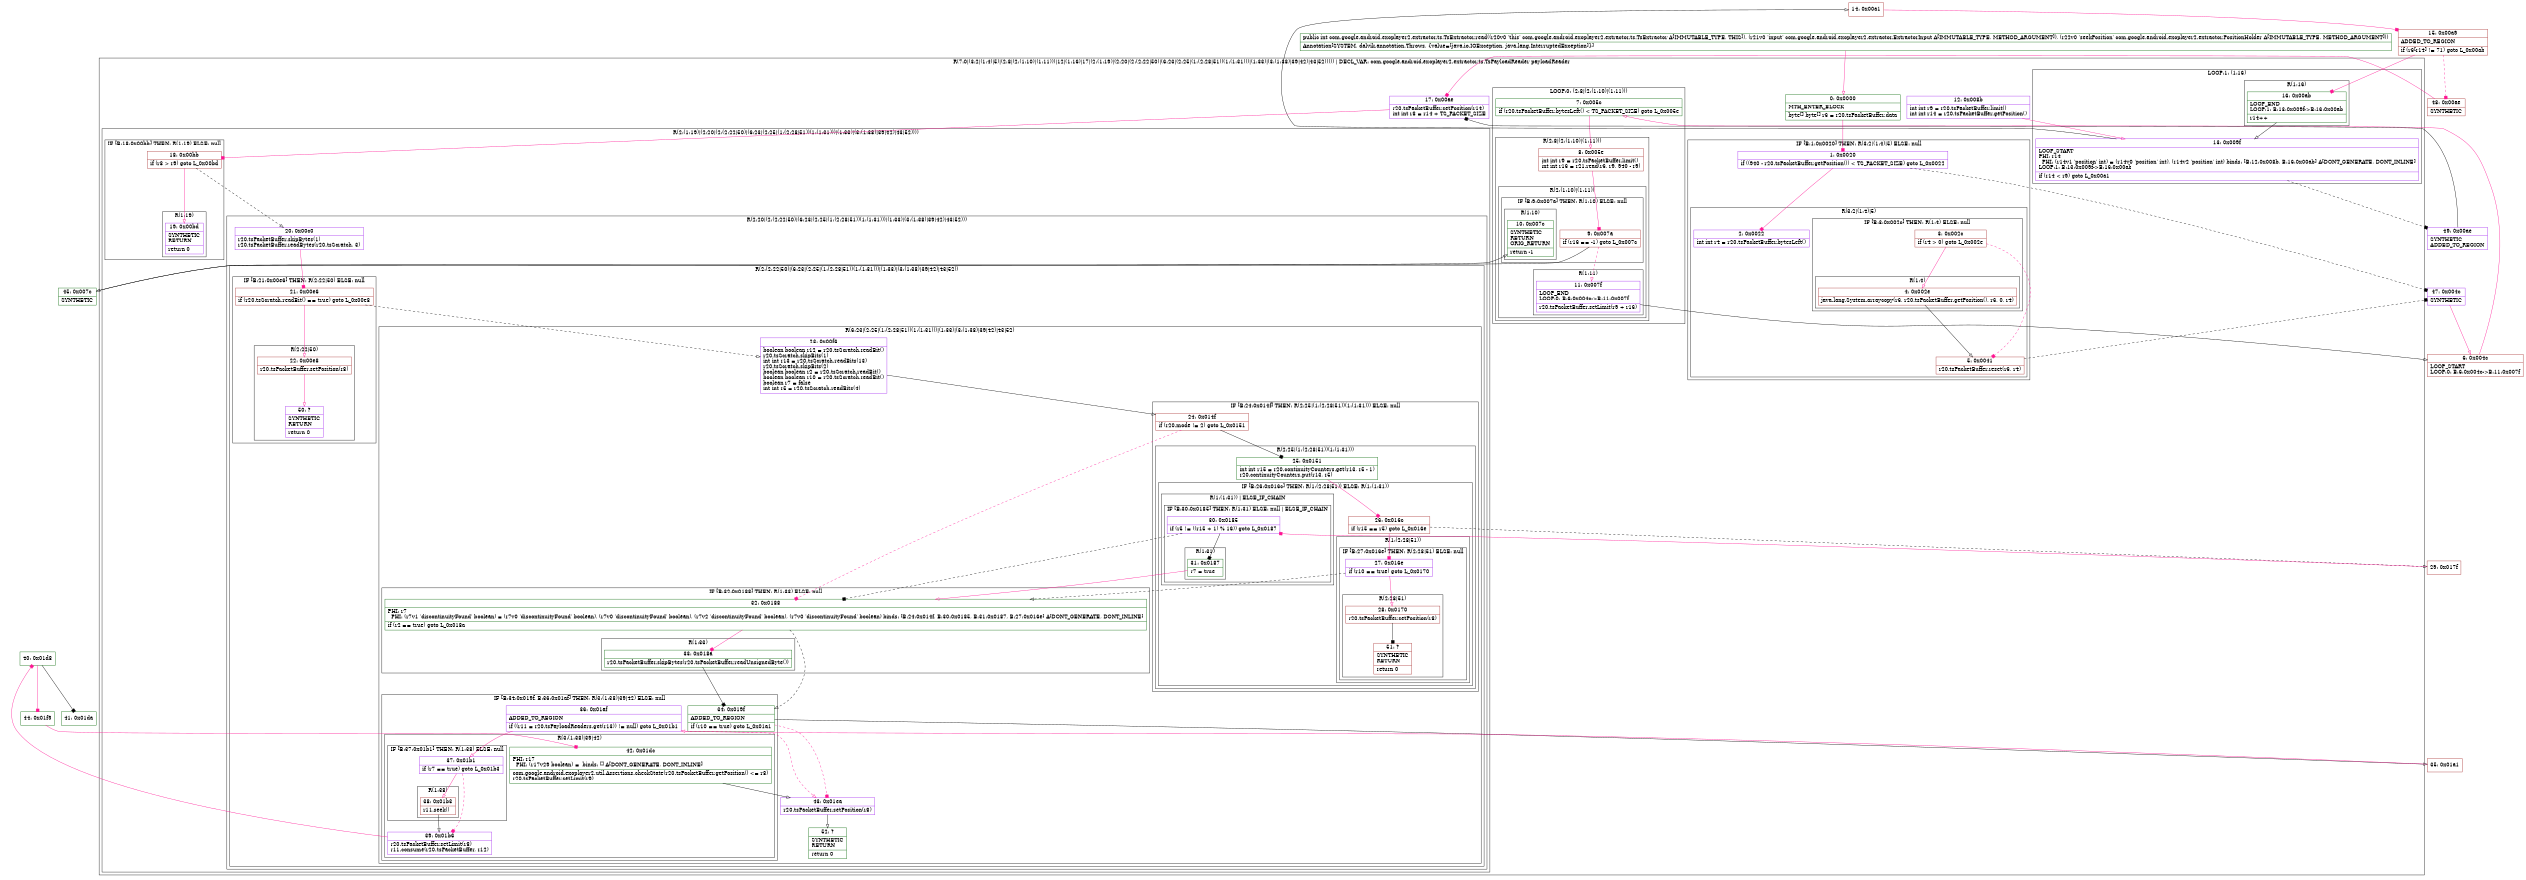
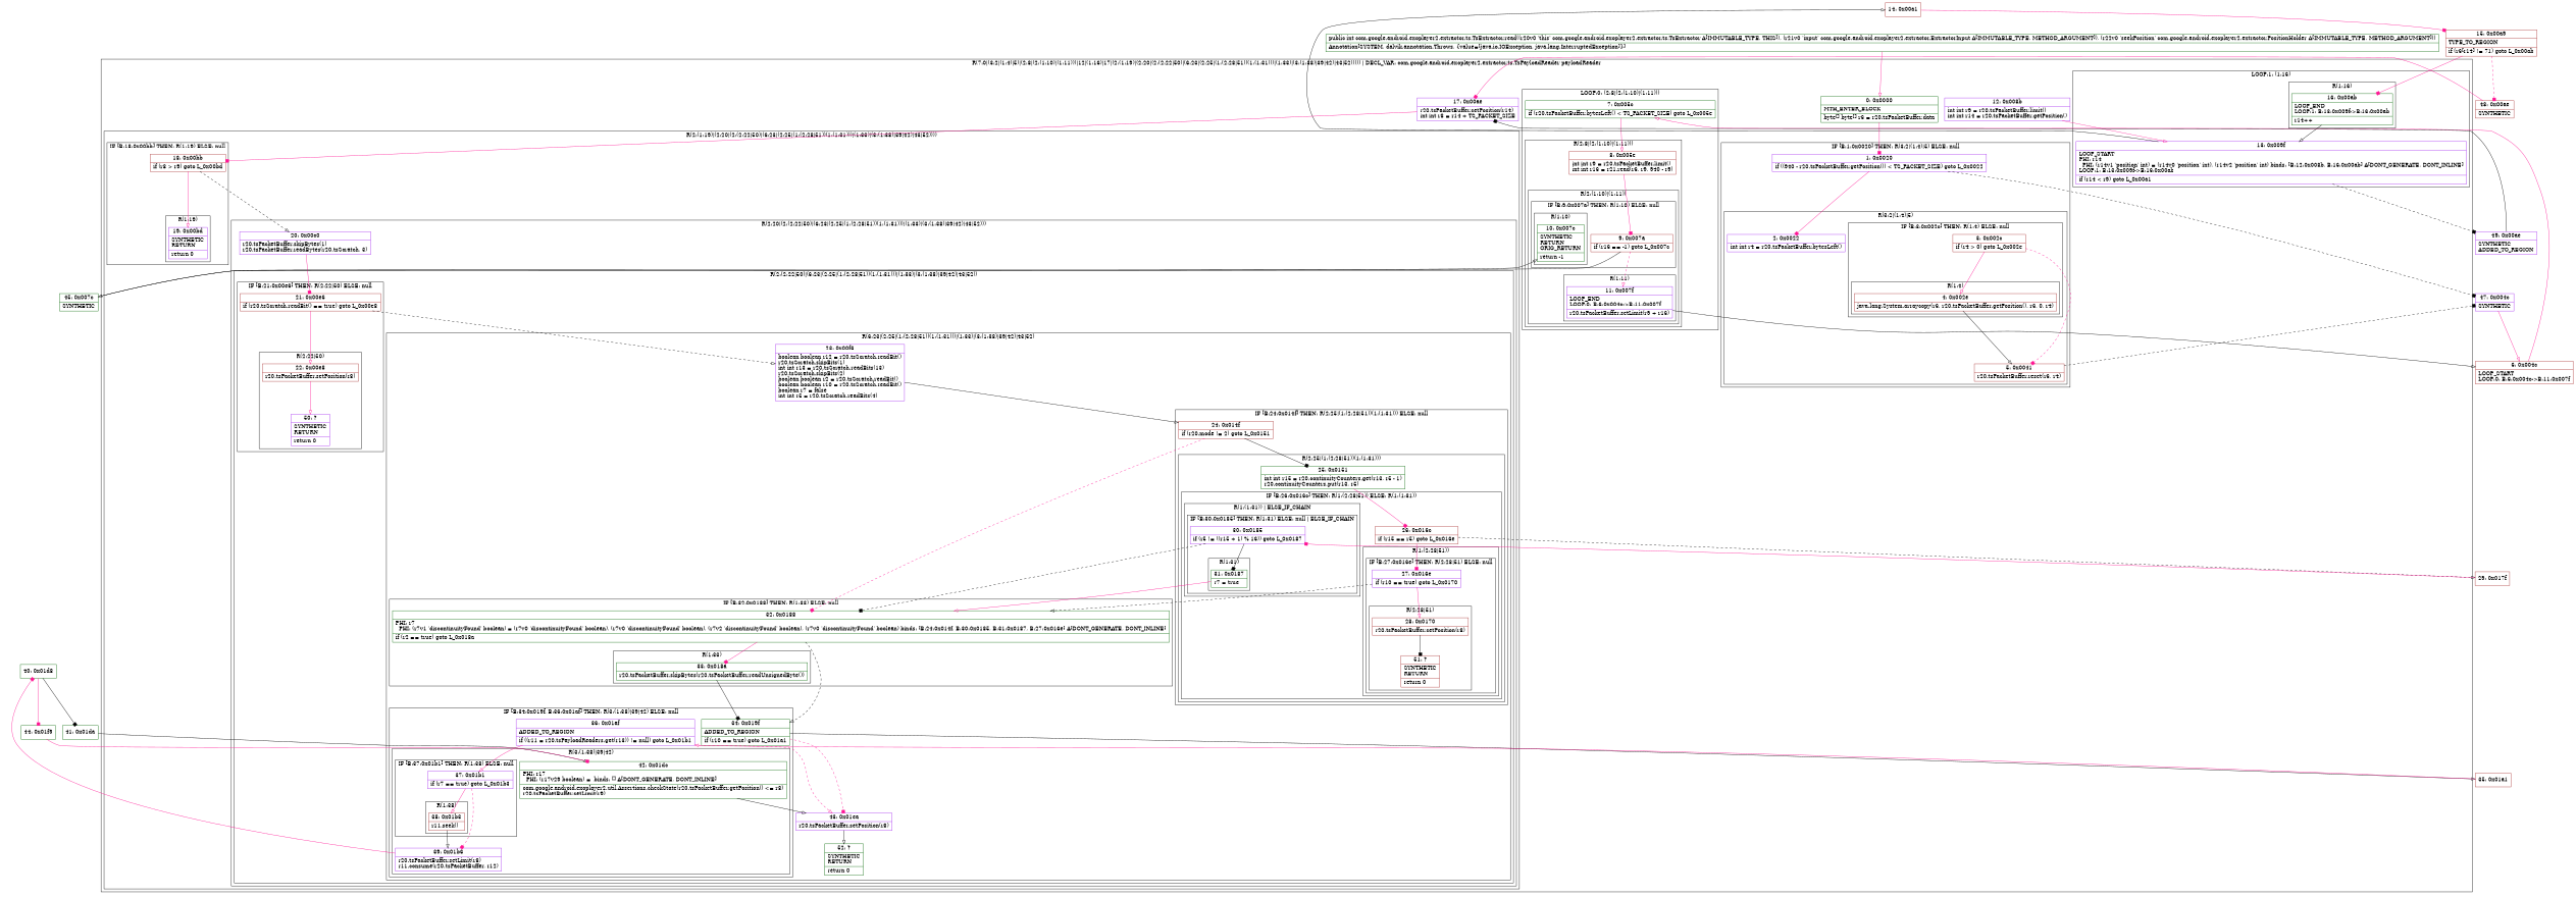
  digraph {
    node [color=brown shape=record]
    edge [arrowhead=onormal color=deeppink]
    n1 [label="{4\:\ 0x002e|java.lang.System.arraycopy(r6, r20.tsPacketBuffer.getPosition(), r6, 0, r4)\l}"]
    n2 [label="{3\:\ 0x002c|if (r4 \> 0) goto L_0x002e\l}"]
    n3 [color=purple label="{2\:\ 0x0022|int int r4 = r20.tsPacketBuffer.bytesLeft()\l}"]
    n4 [label="{5\:\ 0x0041|r20.tsPacketBuffer.reset(r6, r4)\l}"]
    n5 [color=purple label="{1\:\ 0x0020|if ((940 \- r20.tsPacketBuffer.getPosition()) \< TS_PACKET_SIZE) goto L_0x0022\l}"]
    n6 [color=darkgreen label="{10\:\ 0x007c|SYNTHETIC\lRETURN\lORIG_RETURN\l|return \-1\l}"]
    n7 [label="{9\:\ 0x007a|if (r16 == \-1) goto L_0x007c\l}"]
    n8 [color=purple label="{11\:\ 0x007f|LOOP_END\lLOOP:0: B:6:0x004c\-\>B:11:0x007f\l|r20.tsPacketBuffer.setLimit(r9 + r16)\l}"]
    n9 [label="{8\:\ 0x005e|int int r9 = r20.tsPacketBuffer.limit()\lint int r16 = r21.read(r6, r9, 940 \- r9)\l}"]
    n10 [color=darkgreen label="{7\:\ 0x005c|if (r20.tsPacketBuffer.bytesLeft() \< TS_PACKET_SIZE) goto L_0x005e\l}"]
    n11 [color=darkgreen label="{16\:\ 0x00ab|LOOP_END\lLOOP:1: B:13:0x009f\-\>B:16:0x00ab\l|r14++\l}"]
    n12 [color=purple label="{13\:\ 0x009f|LOOP_START\lPHI: r14 \l  PHI: (r14v1 'position' int) = (r14v0 'position' int), (r14v2 'position' int) binds: [B:12:0x008b, B:16:0x00ab] A[DONT_GENERATE, DONT_INLINE]\lLOOP:1: B:13:0x009f\-\>B:16:0x00ab\l|if (r14 \< r9) goto L_0x00a1\l}"]
    n13 [color=purple label="{19\:\ 0x00bd|SYNTHETIC\lRETURN\l|return 0\l}"]
    n14 [label="{18\:\ 0x00bb|if (r8 \> r9) goto L_0x00bd\l}"]
    n15 [label="{22\:\ 0x00e8|r20.tsPacketBuffer.setPosition(r8)\l}"]
    n16 [color=purple label="{50\:\ ?|SYNTHETIC\lRETURN\l|return 0\l}"]
    n17 [label="{21\:\ 0x00e6|if (r20.tsScratch.readBit() == true) goto L_0x00e8\l}"]
    n18 [label="{28\:\ 0x0170|r20.tsPacketBuffer.setPosition(r8)\l}"]
    n19 [label="{51\:\ ?|SYNTHETIC\lRETURN\l|return 0\l}"]
    n20 [color=purple label="{27\:\ 0x016e|if (r10 == true) goto L_0x0170\l}"]
    n21 [color=darkgreen label="{31\:\ 0x0187|r7 = true\l}"]
    n22 [color=purple label="{30\:\ 0x0185|if (r5 != ((r15 + 1) % 16)) goto L_0x0187\l}"]
    n23 [label="{26\:\ 0x016c|if (r15 == r5) goto L_0x016e\l}"]
    n24 [color=darkgreen label="{25\:\ 0x0151|int int r15 = r20.continuityCounters.get(r13, r5 \- 1)\lr20.continuityCounters.put(r13, r5)\l}"]
    n25 [label="{24\:\ 0x014f|if (r20.mode != 2) goto L_0x0151\l}"]
    n26 [color=darkgreen label="{33\:\ 0x018a|r20.tsPacketBuffer.skipBytes(r20.tsPacketBuffer.readUnsignedByte())\l}"]
    n27 [color=darkgreen label="{32\:\ 0x0188|PHI: r7 \l  PHI: (r7v1 'discontinuityFound' boolean) = (r7v0 'discontinuityFound' boolean), (r7v0 'discontinuityFound' boolean), (r7v2 'discontinuityFound' boolean), (r7v0 'discontinuityFound' boolean) binds: [B:24:0x014f, B:30:0x0185, B:31:0x0187, B:27:0x016e] A[DONT_GENERATE, DONT_INLINE]\l|if (r2 == true) goto L_0x018a\l}"]
    n28 [label="{38\:\ 0x01b3|r11.seek()\l}"]
    n29 [color=purple label="{37\:\ 0x01b1|if (r7 == true) goto L_0x01b3\l}"]
    n30 [color=purple label="{39\:\ 0x01b6|r20.tsPacketBuffer.setLimit(r8)\lr11.consume(r20.tsPacketBuffer, r12)\l}"]
    n31 [color=darkgreen label="{42\:\ 0x01dc|PHI: r17 \l  PHI: (r17v29 boolean) =  binds: [] A[DONT_GENERATE, DONT_INLINE]\l|com.google.android.exoplayer2.util.Assertions.checkState(r20.tsPacketBuffer.getPosition() \<= r8)\lr20.tsPacketBuffer.setLimit(r9)\l}"]
    n32 [color=darkgreen label="{34\:\ 0x019f|ADDED_TO_REGION\l|if (r10 == true) goto L_0x01a1\l}"]
    n33 [color=purple label="{36\:\ 0x01af|ADDED_TO_REGION\l|if ((r11 = r20.tsPayloadReaders.get(r13)) != null) goto L_0x01b1\l}"]
    n34 [color=purple label="{23\:\ 0x00f6|boolean boolean r12 = r20.tsScratch.readBit()\lr20.tsScratch.skipBits(1)\lint int r13 = r20.tsScratch.readBits(13)\lr20.tsScratch.skipBits(2)\lboolean boolean r2 = r20.tsScratch.readBit()\lboolean boolean r10 = r20.tsScratch.readBit()\lboolean r7 = false\lint int r5 = r20.tsScratch.readBits(4)\l}"]
    n35 [color=purple label="{43\:\ 0x01ea|r20.tsPacketBuffer.setPosition(r8)\l}"]
    n36 [color=darkgreen label="{52\:\ ?|SYNTHETIC\lRETURN\l|return 0\l}"]
    n37 [color=purple label="{20\:\ 0x00c0|r20.tsPacketBuffer.skipBytes(1)\lr20.tsPacketBuffer.readBytes(r20.tsScratch, 3)\l}"]
    n38 [color=darkgreen label="{0\:\ 0x0000|MTH_ENTER_BLOCK\l|byte[] byte[] r6 = r20.tsPacketBuffer.data\l}"]
    n39 [color=purple label="{12\:\ 0x008b|int int r9 = r20.tsPacketBuffer.limit()\lint int r14 = r20.tsPacketBuffer.getPosition()\l}"]
    n40 [color=purple label="{17\:\ 0x00ae|r20.tsPacketBuffer.setPosition(r14)\lint int r8 = r14 + TS_PACKET_SIZE\l}"]
    n41 [color=purple label="{47\:\ 0x004c|SYNTHETIC\l}"]
    n42 [color=darkgreen label="{45\:\ 0x007c|SYNTHETIC\l}"]
    n43 [label="{6\:\ 0x004c|LOOP_START\lLOOP:0: B:6:0x004c\-\>B:11:0x007f\l}"]
    n44 [label="{14\:\ 0x00a1}"]
    n45 [color=purple label="{49\:\ 0x00ae|SYNTHETIC\lADDED_TO_REGION\l}"]
    n46 [label="{29\:\ 0x017f}"]
    n47 [color=darkgreen label="{40\:\ 0x01d8}"]
    n48 [label="{35\:\ 0x01a1}"]
-   n49 [label="{15\:\ 0x00a9|ADDED_TO_REGION\l|if (r6[r14] != 71) goto L_0x00ab\l}"]
+   n49 [label="{15\:\ 0x00a9|TYPE_TO_REGION\l|if (r6[r14] != 71) goto L_0x00ab\l}"]
    n50 [color=darkgreen label="{41\:\ 0x01da}"]
    n51 [color=darkgreen label="{44\:\ 0x01f9}"]
    n52 [label="{48\:\ 0x00ae|SYNTHETIC\l}"]
    n53 [color=darkgreen label="{public int com.google.android.exoplayer2.extractor.ts.TsExtractor.read((r20v0 'this' com.google.android.exoplayer2.extractor.ts.TsExtractor A[IMMUTABLE_TYPE, THIS]), (r21v0 'input' com.google.android.exoplayer2.extractor.ExtractorInput A[IMMUTABLE_TYPE, METHOD_ARGUMENT]), (r22v0 'seekPosition' com.google.android.exoplayer2.extractor.PositionHolder A[IMMUTABLE_TYPE, METHOD_ARGUMENT]))  | Annotation[SYSTEM, dalvik.annotation.Throws, \{value=[java.io.IOException, java.lang.InterruptedException]\}]\l}"]
    subgraph cluster_1 {
      label="R(7:0|(3:2|(1:4)|5)|(2:8|(2:(1:10)|(1:11)))|12|(1:16)|17|(2:(1:19)|(2:20|(2:(2:22|50)|(6:23|(2:25|(1:(2:28|51))(1:(1:31)))|(1:33)|(3:(1:38)|39|42)|43|52))))) | DECL_VAR: com.google.android.exoplayer2.extractor.ts.TsPayloadReader payloadReader\l"
      n38
      n39
      n40
      subgraph cluster_2 {
        label="IF [B:1:0x0020] THEN: R(3:2|(1:4)|5) ELSE: null"
        n5
        subgraph cluster_3 {
          label="R(3:2|(1:4)|5)"
          n3
          n4
          subgraph cluster_4 {
            label="IF [B:3:0x002c] THEN: R(1:4) ELSE: null"
            n2
            subgraph cluster_5 {
              label="R(1:4)"
              n1
            }
          }
        }
      }
      subgraph cluster_6 {
        label="LOOP:0: (2:8|(2:(1:10)|(1:11)))"
        n10
        subgraph cluster_7 {
          label="R(2:8|(2:(1:10)|(1:11)))"
          n9
          subgraph cluster_8 {
            label="R(2:(1:10)|(1:11))"
            subgraph cluster_9 {
              label="IF [B:9:0x007a] THEN: R(1:10) ELSE: null"
              n7
              subgraph cluster_10 {
                label="R(1:10)"
                n6
              }
            }
            subgraph cluster_11 {
              label="R(1:11)"
              n8
            }
          }
        }
      }
      subgraph cluster_12 {
        label="LOOP:1: (1:16)"
        n12
        subgraph cluster_13 {
          label="R(1:16)"
          n11
        }
      }
      subgraph cluster_14 {
        label="R(2:(1:19)|(2:20|(2:(2:22|50)|(6:23|(2:25|(1:(2:28|51))(1:(1:31)))|(1:33)|(3:(1:38)|39|42)|43|52))))"
        subgraph cluster_15 {
          label="IF [B:18:0x00bb] THEN: R(1:19) ELSE: null"
          n14
          subgraph cluster_16 {
            label="R(1:19)"
            n13
          }
        }
        subgraph cluster_17 {
          label="R(2:20|(2:(2:22|50)|(6:23|(2:25|(1:(2:28|51))(1:(1:31)))|(1:33)|(3:(1:38)|39|42)|43|52)))"
          n37
          subgraph cluster_18 {
            label="R(2:(2:22|50)|(6:23|(2:25|(1:(2:28|51))(1:(1:31)))|(1:33)|(3:(1:38)|39|42)|43|52))"
            subgraph cluster_19 {
              label="IF [B:21:0x00e6] THEN: R(2:22|50) ELSE: null"
              n17
              subgraph cluster_20 {
                label="R(2:22|50)"
                n15
                n16
              }
            }
            subgraph cluster_21 {
              label="R(6:23|(2:25|(1:(2:28|51))(1:(1:31)))|(1:33)|(3:(1:38)|39|42)|43|52)"
              n34
              n35
              n36
              subgraph cluster_22 {
                label="IF [B:24:0x014f] THEN: R(2:25|(1:(2:28|51))(1:(1:31))) ELSE: null"
                n25
                subgraph cluster_23 {
                  label="R(2:25|(1:(2:28|51))(1:(1:31)))"
                  n24
                  subgraph cluster_24 {
                    label="IF [B:26:0x016c] THEN: R(1:(2:28|51)) ELSE: R(1:(1:31))"
                    n23
                    subgraph cluster_25 {
                      label="R(1:(2:28|51))"
                      subgraph cluster_26 {
                        label="IF [B:27:0x016e] THEN: R(2:28|51) ELSE: null"
                        n20
                        subgraph cluster_27 {
                          label="R(2:28|51)"
                          n18
                          n19
                        }
                      }
                    }
                    subgraph cluster_28 {
                      label="R(1:(1:31)) | ELSE_IF_CHAIN\l"
                      subgraph cluster_29 {
                        label="IF [B:30:0x0185] THEN: R(1:31) ELSE: null | ELSE_IF_CHAIN\l"
                        n22
                        subgraph cluster_30 {
                          label="R(1:31)"
                          n21
                        }
                      }
                    }
                  }
                }
              }
              subgraph cluster_31 {
                label="IF [B:32:0x0188] THEN: R(1:33) ELSE: null"
                n27
                subgraph cluster_32 {
                  label="R(1:33)"
                  n26
                }
              }
              subgraph cluster_33 {
                label="IF [B:34:0x019f, B:36:0x01af] THEN: R(3:(1:38)|39|42) ELSE: null"
                n32
                n33
                subgraph cluster_34 {
                  label="R(3:(1:38)|39|42)"
                  n30
                  n31
                  subgraph cluster_35 {
                    label="IF [B:37:0x01b1] THEN: R(1:38) ELSE: null"
                    n29
                    subgraph cluster_36 {
                      label="R(1:38)"
                      n28
                    }
                  }
                }
              }
            }
          }
        }
      }
    }
    n1 -> n4 [color=black]
    n2 -> n1
    n2 -> n4 [arrowhead=box style=dashed]
    n4 -> n41 [arrowhead=box color=black style=dashed]
    n5 -> n3 [arrowhead=box]
    n5 -> n41 [arrowhead=box color=black style=dashed]
    n7 -> n8 [style=dashed]
    n7 -> n42 [color=black]
    n8 -> n43 [color=black]
    n9 -> n7 [arrowhead=box]
    n10 -> n9
    n11 -> n12 [color=black]
    n12 -> n44 [color=black]
    n12 -> n45 [arrowhead=box color=black style=dashed]
    n14 -> n13
    n14 -> n37 [color=black style=dashed]
    n15 -> n16
    n17 -> n15
    n17 -> n34 [color=black style=dashed]
    n18 -> n19 [arrowhead=box color=black]
    n20 -> n18
    n20 -> n27 [color=black style=dashed]
    n21 -> n27
    n22 -> n21 [arrowhead=box color=black]
    n22 -> n27 [arrowhead=box color=black style=dashed]
    n23 -> n20 [arrowhead=box]
    n23 -> n46 [color=black style=dashed]
    n24 -> n23 [arrowhead=box]
    n25 -> n24 [arrowhead=box color=black]
    n25 -> n27 [arrowhead=box style=dashed]
    n26 -> n32 [arrowhead=box color=black]
    n27 -> n26 [arrowhead=box]
    n27 -> n32 [color=black style=dashed]
    n28 -> n30 [color=black]
    n29 -> n28
    n29 -> n30 [arrowhead=box style=dashed]
    n30 -> n47 [arrowhead=box]
    n31 -> n35 [color=black]
    n32 -> n35 [arrowhead=box style=dashed]
    n32 -> n48 [color=black]
    n33 -> n29
    n33 -> n35 [style=dashed]
    n34 -> n25 [color=black]
    n35 -> n36 [color=black]
    n37 -> n17 [arrowhead=box]
    n38 -> n5 [arrowhead=box]
    n39 -> n12
    n40 -> n14 [arrowhead=box]
    n41 -> n43
    n42 -> n6 [color=black]
    n43 -> n10
    n44 -> n49 [arrowhead=box]
    n45 -> n40 [arrowhead=box color=black]
    n46 -> n22 [arrowhead=box]
    n47 -> n50 [arrowhead=box color=black]
    n47 -> n51 [arrowhead=box]
    n48 -> n33
    n49 -> n11 [arrowhead=box]
    n49 -> n52 [arrowhead=box style=dashed]
+   n50 -> n31 [color=black]
    n51 -> n31 [arrowhead=box]
    n52 -> n40 [arrowhead=box]
    n53 -> n38
  }
